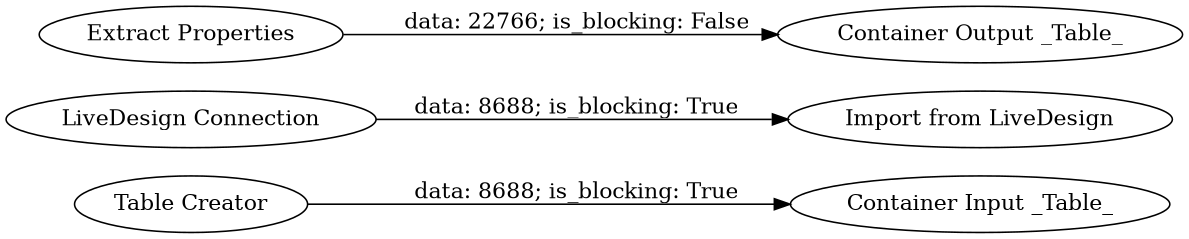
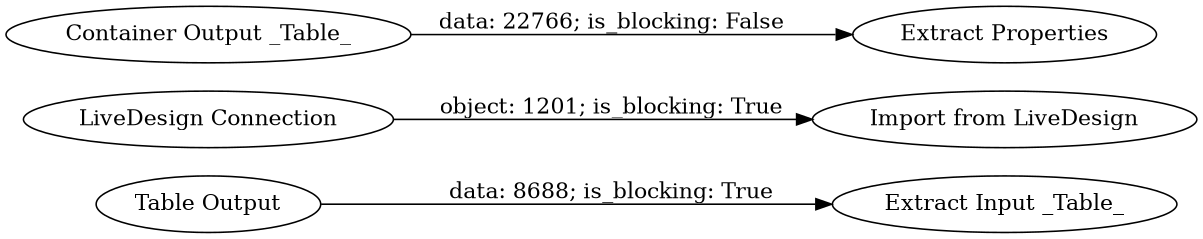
  digraph {
    rankdir=LR
-   n1 [label="Table Creator"]
-   n2 [label="Container Input _Table_"]
+   n1 [label="Table Output"]
+   n2 [label="Extract Input _Table_"]
    n3 [label="Import from LiveDesign"]
    n4 [label="Extract Properties"]
    n5 [label="Container Output _Table_"]
    n6 [label="LiveDesign Connection"]
    n1 -> n2 [label="data: 8688; is_blocking: True"]
-   n4 -> n5 [label="data: 22766; is_blocking: False"]
-   n6 -> n3 [label="data: 8688; is_blocking: True"]
+   n5 -> n4 [label="data: 22766; is_blocking: False"]
+   n6 -> n3 [label="object: 1201; is_blocking: True"]
  }
